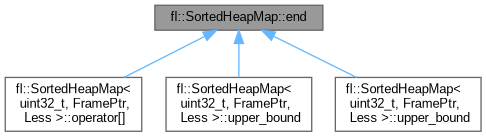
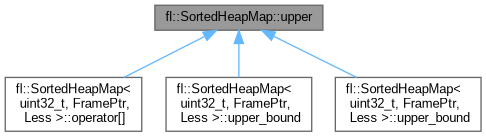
  digraph {
    rankdir=TB
    fontname="Liberation Sans"
    node [color=grey40 fillcolor=white fontname="Liberation Sans" fontsize=10 shape=box style=filled]
    edge [color=steelblue1 dir=back fontname="Liberation Sans" fontsize=10 labelfontname=Helvetica labelfontsize=10 style=solid]
-   n1 [color=gray40 fillcolor=grey60 fontcolor=black height=0.2 label="fl::SortedHeapMap::end" width=0.4]
+   n1 [color=gray40 fillcolor=grey60 fontcolor=black height=0.2 label="fl::SortedHeapMap::upper" width=0.4]
    n2 [height=0.2 label="fl::SortedHeapMap\<\l uint32_t, FramePtr,\l Less \>::operator[]" width=0.4]
    n3 [height=0.2 label="fl::SortedHeapMap\<\l uint32_t, FramePtr,\l Less \>::upper_bound" width=0.4]
    n4 [height=0.2 label="fl::SortedHeapMap\<\l uint32_t, FramePtr,\l Less \>::upper_bound" width=0.4]
    n1 -> n2
    n1 -> n3
    n1 -> n4
  }
